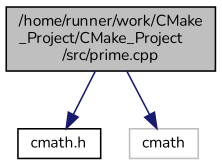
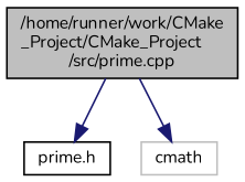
  digraph {
    fontname=Nunito
    node [color=black fillcolor=white fontname=Nunito fontsize=10 shape=record style=filled]
    edge [color=midnightblue fontname=Nunito fontsize=10 labelfontname=Helvetica labelfontsize=10 style=solid]
    n1 [fillcolor=grey75 fontcolor=black height=0.2 label="/home/runner/work/CMake\l_Project/CMake_Project\l/src/prime.cpp" width=0.4]
-   n2 [height=0.2 label="cmath.h" width=0.4]
+   n2 [height=0.2 label="prime.h" width=0.4]
    n3 [color=grey75 height=0.2 label=cmath width=0.4]
    n1 -> n2
    n1 -> n3
  }
